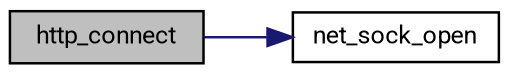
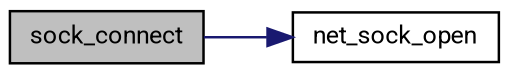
  digraph {
    rankdir=LR
    fontname=Roboto
    node [color=black fontname=Roboto fontsize=10 shape=record style=filled]
-   n1 [fillcolor=grey75 fontcolor=black height=0.2 label=http_connect width=0.4]
+   n1 [fillcolor=grey75 fontcolor=black height=0.2 label=sock_connect width=0.4]
    n2 [fillcolor=white height=0.2 label=net_sock_open width=0.4]
    n1 -> n2 [color=midnightblue fontname=Roboto fontsize=10 labelfontname=Helvetica labelfontsize=10 style=solid]
  }
